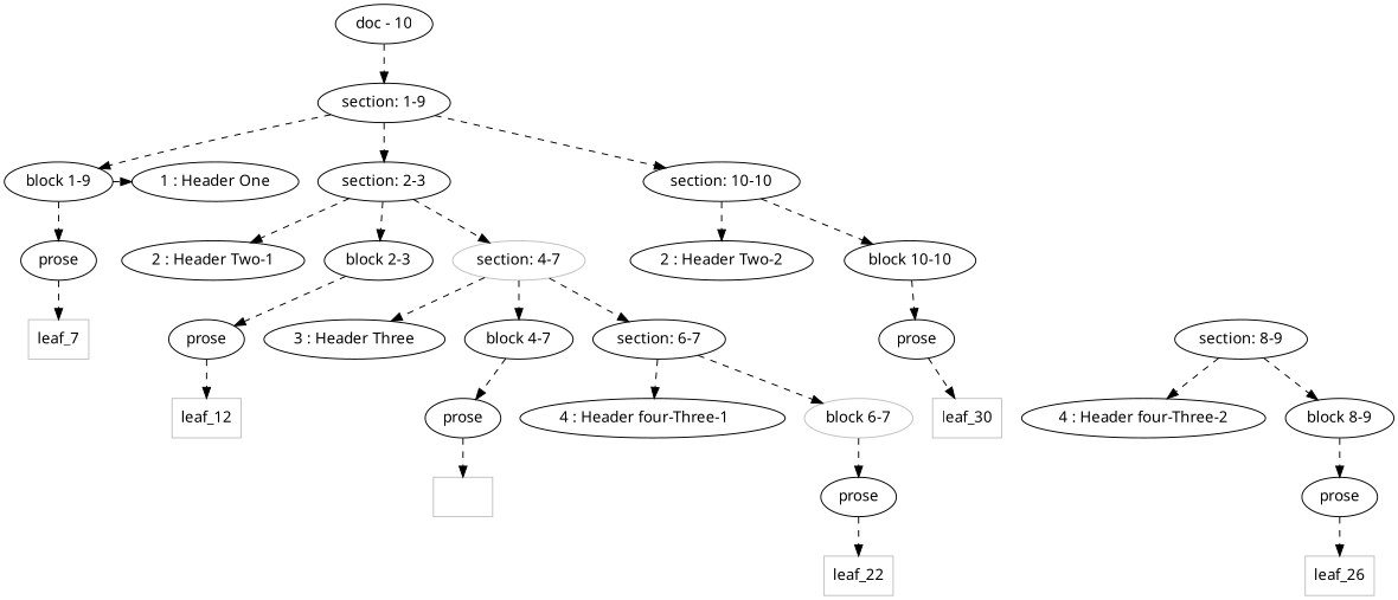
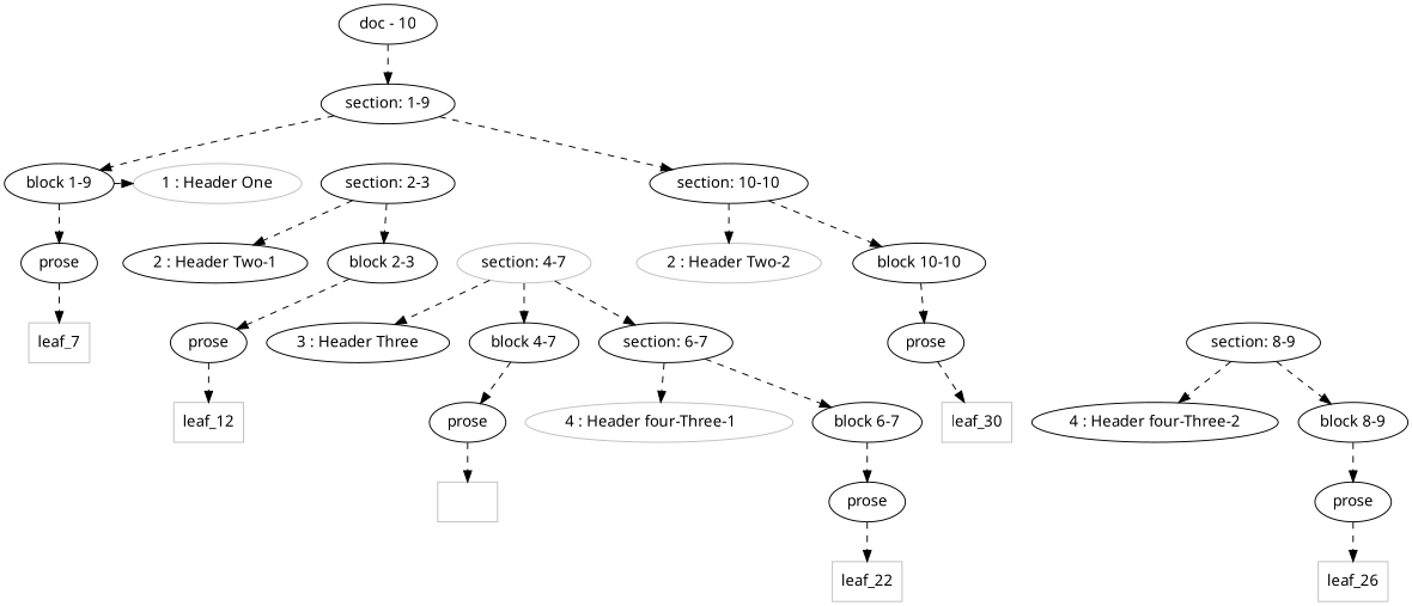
  digraph {
    fontname="Noto Sans"
    node [fontname="Noto Sans"]
    edge [fontname="Noto Sans" style=dashed]
    n1 [label="section: 1-9"]
-   n2 [label="1 : Header One"]
+   n2 [label="1 : Header One" color=Gray]
    n3 [label="block 1-9"]
    n4 [label="section: 2-3"]
    n5 [label="section: 10-10"]
    n6 [label=prose]
    n7 [label="2 : Header Two-1"]
    n8 [label="block 2-3"]
    n9 [color=Gray label="section: 4-7"]
    n10 [label=prose]
    n11 [label="3 : Header Three"]
    n12 [label="block 4-7"]
    n13 [label="section: 6-7"]
    n14 [label="section: 8-9"]
    n15 [label=prose]
-   n16 [label="4 : Header four-Three-1    "]
-   n17 [label="block 6-7" color=Gray]
+   n16 [label="4 : Header four-Three-1    " color=Gray]
+   n17 [label="block 6-7"]
    n18 [label=prose]
    n19 [label="4 : Header four-Three-2"]
    n20 [label="block 8-9"]
    n21 [label=prose]
-   n22 [label="2 : Header Two-2"]
+   n22 [label="2 : Header Two-2" color=Gray]
    n23 [label="block 10-10"]
    n24 [label=prose]
    leaf_7 [color=Gray shape=rectangle]
    leaf_12 [color=Gray shape=rectangle]
    n27 [color=Gray label="    " shape=rectangle]
    leaf_22 [color=Gray shape=rectangle]
    leaf_26 [color=Gray shape=rectangle]
    leaf_30 [color=Gray shape=rectangle]
    n31 [label="doc - 10"]
    subgraph sub_1 {
      rank=same
      n1
    }
    subgraph sub_2 {
      rank=same
      n2
      n3
      n4
      n5
    }
    subgraph sub_3 {
      rank=same
      n6
    }
    subgraph sub_4 {
      rank=same
      n7
      n8
      n9
    }
    subgraph sub_5 {
      rank=same
      n10
    }
    subgraph sub_6 {
      rank=same
      n11
      n12
      n13
      n14
    }
    subgraph sub_7 {
      rank=same
      n15
    }
    subgraph sub_8 {
      rank=same
      n16
      n17
    }
    subgraph sub_9 {
      rank=same
      n18
    }
    subgraph sub_10 {
      rank=same
      n19
      n20
    }
    subgraph sub_11 {
      rank=same
      n21
    }
    subgraph sub_12 {
      rank=same
      n22
      n23
    }
    subgraph sub_13 {
      rank=same
      n24
    }
    n1 -> n3
-   n1 -> n4
    n1 -> n5
    n3 -> n2
    n3 -> n6
    n4 -> n7
    n4 -> n8
-   n4 -> n9
    n5 -> n22
    n5 -> n23
    n6 -> leaf_7
    n8 -> n10
    n9 -> n11
    n9 -> n12
    n9 -> n13
    n10 -> leaf_12
    n12 -> n15
    n13 -> n16
    n13 -> n17
    n14 -> n19
    n14 -> n20
    n15 -> n27
    n17 -> n18
    n18 -> leaf_22
    n20 -> n21
    n21 -> leaf_26
    n23 -> n24
    n24 -> leaf_30
    n31 -> n1
  }
